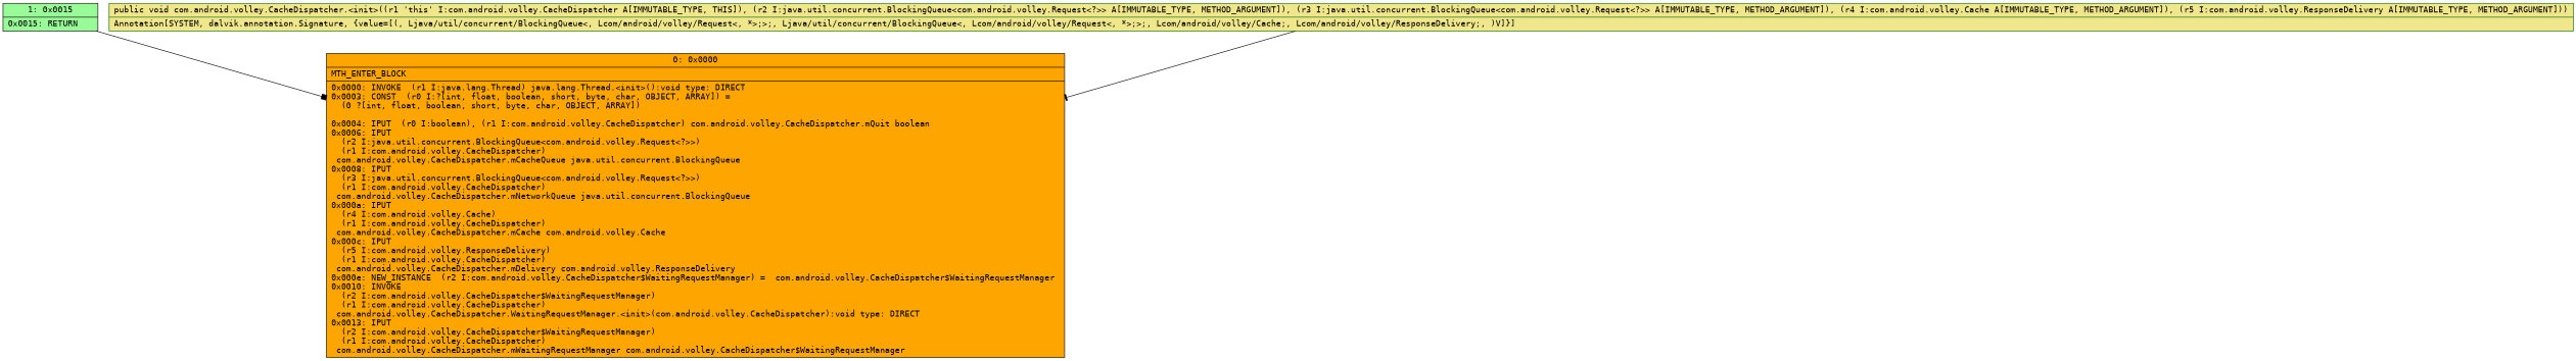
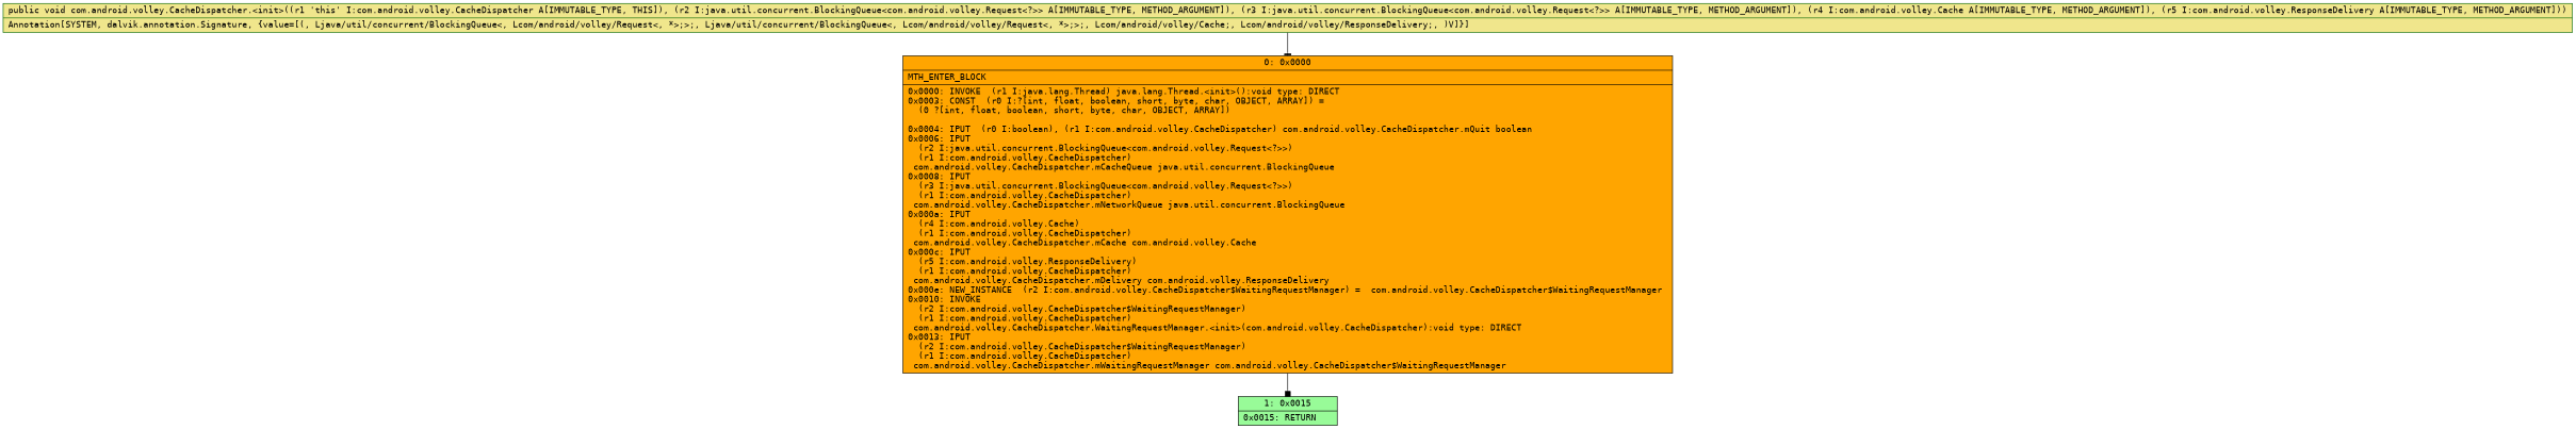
  digraph {
    fontname="DejaVu Sans Mono"
    node [shape=record style=filled color=black fontname="DejaVu Sans Mono"]
    edge [fontname="DejaVu Sans Mono"]
    n1 [label="{0\:\ 0x0000|MTH_ENTER_BLOCK\l|0x0000: INVOKE  (r1 I:java.lang.Thread) java.lang.Thread.\<init\>():void type: DIRECT \l0x0003: CONST  (r0 I:?[int, float, boolean, short, byte, char, OBJECT, ARRAY]) = \l  (0 ?[int, float, boolean, short, byte, char, OBJECT, ARRAY])\l \l0x0004: IPUT  (r0 I:boolean), (r1 I:com.android.volley.CacheDispatcher) com.android.volley.CacheDispatcher.mQuit boolean \l0x0006: IPUT  \l  (r2 I:java.util.concurrent.BlockingQueue\<com.android.volley.Request\<?\>\>)\l  (r1 I:com.android.volley.CacheDispatcher)\l com.android.volley.CacheDispatcher.mCacheQueue java.util.concurrent.BlockingQueue \l0x0008: IPUT  \l  (r3 I:java.util.concurrent.BlockingQueue\<com.android.volley.Request\<?\>\>)\l  (r1 I:com.android.volley.CacheDispatcher)\l com.android.volley.CacheDispatcher.mNetworkQueue java.util.concurrent.BlockingQueue \l0x000a: IPUT  \l  (r4 I:com.android.volley.Cache)\l  (r1 I:com.android.volley.CacheDispatcher)\l com.android.volley.CacheDispatcher.mCache com.android.volley.Cache \l0x000c: IPUT  \l  (r5 I:com.android.volley.ResponseDelivery)\l  (r1 I:com.android.volley.CacheDispatcher)\l com.android.volley.CacheDispatcher.mDelivery com.android.volley.ResponseDelivery \l0x000e: NEW_INSTANCE  (r2 I:com.android.volley.CacheDispatcher$WaitingRequestManager) =  com.android.volley.CacheDispatcher$WaitingRequestManager \l0x0010: INVOKE  \l  (r2 I:com.android.volley.CacheDispatcher$WaitingRequestManager)\l  (r1 I:com.android.volley.CacheDispatcher)\l com.android.volley.CacheDispatcher.WaitingRequestManager.\<init\>(com.android.volley.CacheDispatcher):void type: DIRECT \l0x0013: IPUT  \l  (r2 I:com.android.volley.CacheDispatcher$WaitingRequestManager)\l  (r1 I:com.android.volley.CacheDispatcher)\l com.android.volley.CacheDispatcher.mWaitingRequestManager com.android.volley.CacheDispatcher$WaitingRequestManager \l}" fillcolor=orange]
    n2 [label="{1\:\ 0x0015|0x0015: RETURN   \l}" fillcolor=palegreen]
    n3 [label="{public void com.android.volley.CacheDispatcher.\<init\>((r1 'this' I:com.android.volley.CacheDispatcher A[IMMUTABLE_TYPE, THIS]), (r2 I:java.util.concurrent.BlockingQueue\<com.android.volley.Request\<?\>\> A[IMMUTABLE_TYPE, METHOD_ARGUMENT]), (r3 I:java.util.concurrent.BlockingQueue\<com.android.volley.Request\<?\>\> A[IMMUTABLE_TYPE, METHOD_ARGUMENT]), (r4 I:com.android.volley.Cache A[IMMUTABLE_TYPE, METHOD_ARGUMENT]), (r5 I:com.android.volley.ResponseDelivery A[IMMUTABLE_TYPE, METHOD_ARGUMENT]))  | Annotation[SYSTEM, dalvik.annotation.Signature, \{value=[(, Ljava\/util\/concurrent\/BlockingQueue\<, Lcom\/android\/volley\/Request\<, *\>;\>;, Ljava\/util\/concurrent\/BlockingQueue\<, Lcom\/android\/volley\/Request\<, *\>;\>;, Lcom\/android\/volley\/Cache;, Lcom\/android\/volley\/ResponseDelivery;, )V]\}]\l}" fillcolor=khaki color=darkgreen]
-   n2 -> n1 [arrowhead=box]
+   n1 -> n2 [arrowhead=box]
    n3 -> n1 [arrowhead=tee]
  }
